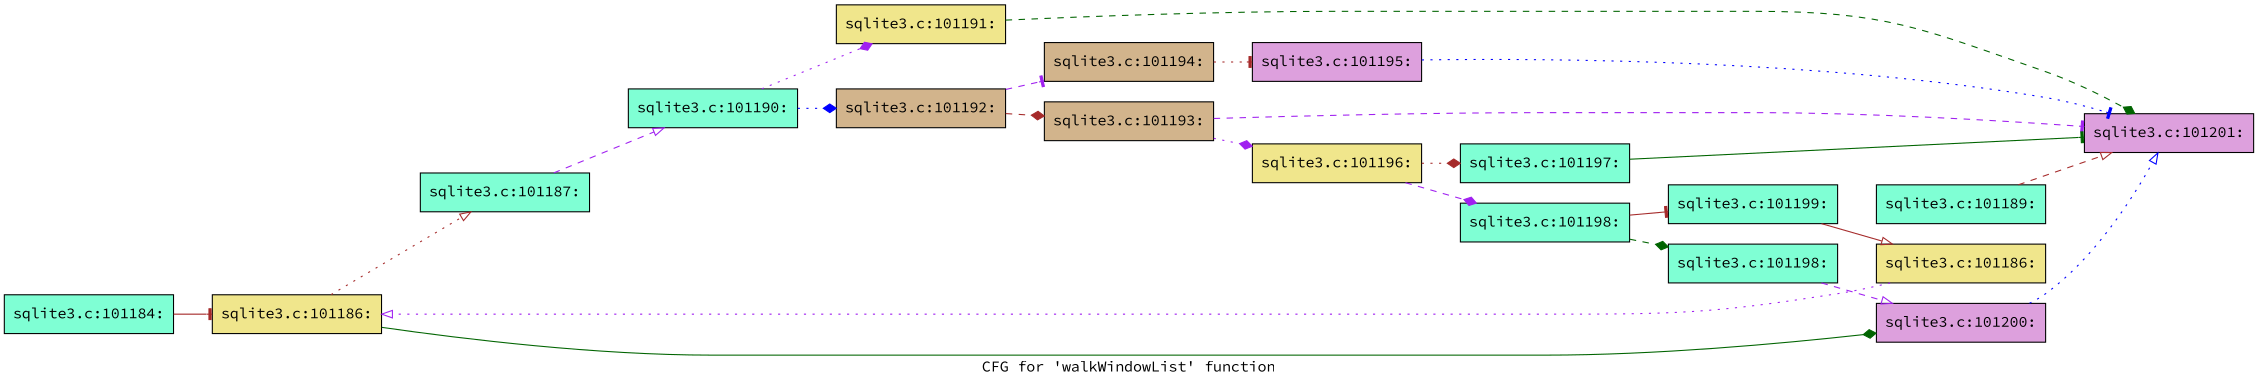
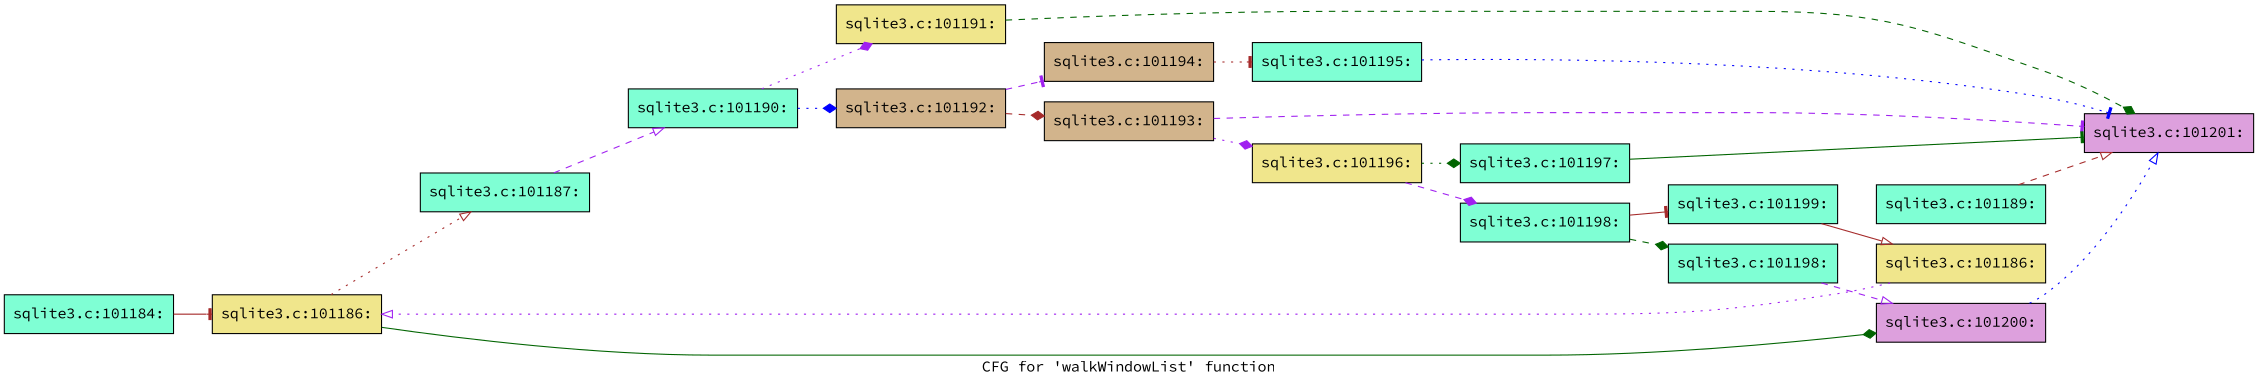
  digraph {
    fontname="Source Code Pro"
    label="CFG for 'walkWindowList' function"
    rankdir=LR
    node [fillcolor=aquamarine fontname="Source Code Pro" shape=record style=filled]
    edge [arrowhead=diamond color=purple fontname="Source Code Pro" style=dotted]
    n1 [label="{sqlite3.c:101184:}"]
    n2 [fillcolor=khaki label="{sqlite3.c:101186:}"]
    n3 [label="{sqlite3.c:101187:}"]
    n4 [fillcolor=plum label="{sqlite3.c:101200:}"]
    n5 [label="{sqlite3.c:101190:}"]
    n6 [fillcolor=plum label="{sqlite3.c:101201:}"]
    n7 [label="{sqlite3.c:101189:}"]
    n8 [fillcolor=khaki label="{sqlite3.c:101191:}"]
    n9 [fillcolor=tan label="{sqlite3.c:101192:}"]
    n10 [fillcolor=tan label="{sqlite3.c:101193:}"]
    n11 [fillcolor=tan label="{sqlite3.c:101194:}"]
    n12 [fillcolor=khaki label="{sqlite3.c:101196:}"]
-   n13 [fillcolor=plum label="{sqlite3.c:101195:}"]
+   n13 [label="{sqlite3.c:101195:}"]
    n14 [label="{sqlite3.c:101197:}"]
    n15 [label="{sqlite3.c:101198:}"]
    n16 [label="{sqlite3.c:101198:}"]
    n17 [label="{sqlite3.c:101199:}"]
    n18 [fillcolor=khaki label="{sqlite3.c:101186:}"]
    n1 -> n2 [arrowhead=tee color=brown style=solid]
    n2 -> n3 [arrowhead=onormal color=brown]
    n2 -> n4 [color=darkgreen style=solid]
    n3 -> n5 [arrowhead=onormal style=dashed]
    n4 -> n6 [arrowhead=onormal color=blue]
    n5 -> n8
    n5 -> n9 [color=blue]
    n7 -> n6 [arrowhead=onormal color=brown style=dashed]
    n8 -> n6 [color=darkgreen style=dashed]
    n9 -> n10 [color=brown style=dashed]
    n9 -> n11 [arrowhead=tee style=dashed]
    n10 -> n6 [arrowhead=tee style=dashed]
    n10 -> n12
    n11 -> n13 [arrowhead=tee color=brown]
-   n12 -> n14 [color=brown]
+   n12 -> n14 [color=darkgreen]
    n12 -> n15 [style=dashed]
    n13 -> n6 [arrowhead=tee color=blue]
    n14 -> n6 [arrowhead=tee color=darkgreen style=solid]
    n15 -> n16 [color=darkgreen style=dashed]
    n15 -> n17 [arrowhead=tee color=brown style=solid]
    n16 -> n4 [arrowhead=onormal style=dashed]
    n17 -> n18 [arrowhead=onormal color=brown style=solid]
    n18 -> n2 [arrowhead=onormal]
  }
